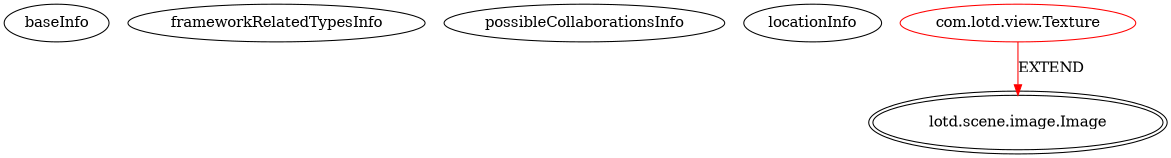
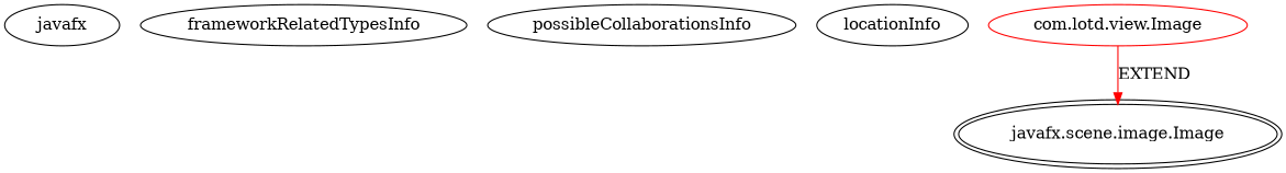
  digraph {
-   baseInfo [category=extension_graph graphId=1112 isAnonymous=false possibleRelation=false]
+   baseInfo [category=extension_graph graphId=1112 isAnonymous=false possibleRelation=false label=javafx]
    frameworkRelatedTypesInfo [0="javafx.scene.image.Image"]
    possibleCollaborationsInfo
    locationInfo [contextSignature=Texture filePath="/Quillraven-Legend-of-the-druids/Legend-of-the-druids-master/Legend of the Druids/src/com/lotd/view/Texture.java" graphId=1112 projectName="Quillraven-Legend-of-the-druids"]
-   n5 [color=red isFrameworkType=false label="com.lotd.view.Texture" vertexType=ROOT_CLIENT_CLASS_DECLARATION]
-   n6 [isFrameworkType=true label="lotd.scene.image.Image" peripheries=2 vertexType=FRAMEWORK_CLASS_TYPE]
+   n5 [color=red isFrameworkType=false label="com.lotd.view.Image" vertexType=ROOT_CLIENT_CLASS_DECLARATION]
+   n6 [isFrameworkType=true label="javafx.scene.image.Image" peripheries=2 vertexType=FRAMEWORK_CLASS_TYPE]
    n5 -> n6 [color=red label=EXTEND]
  }
